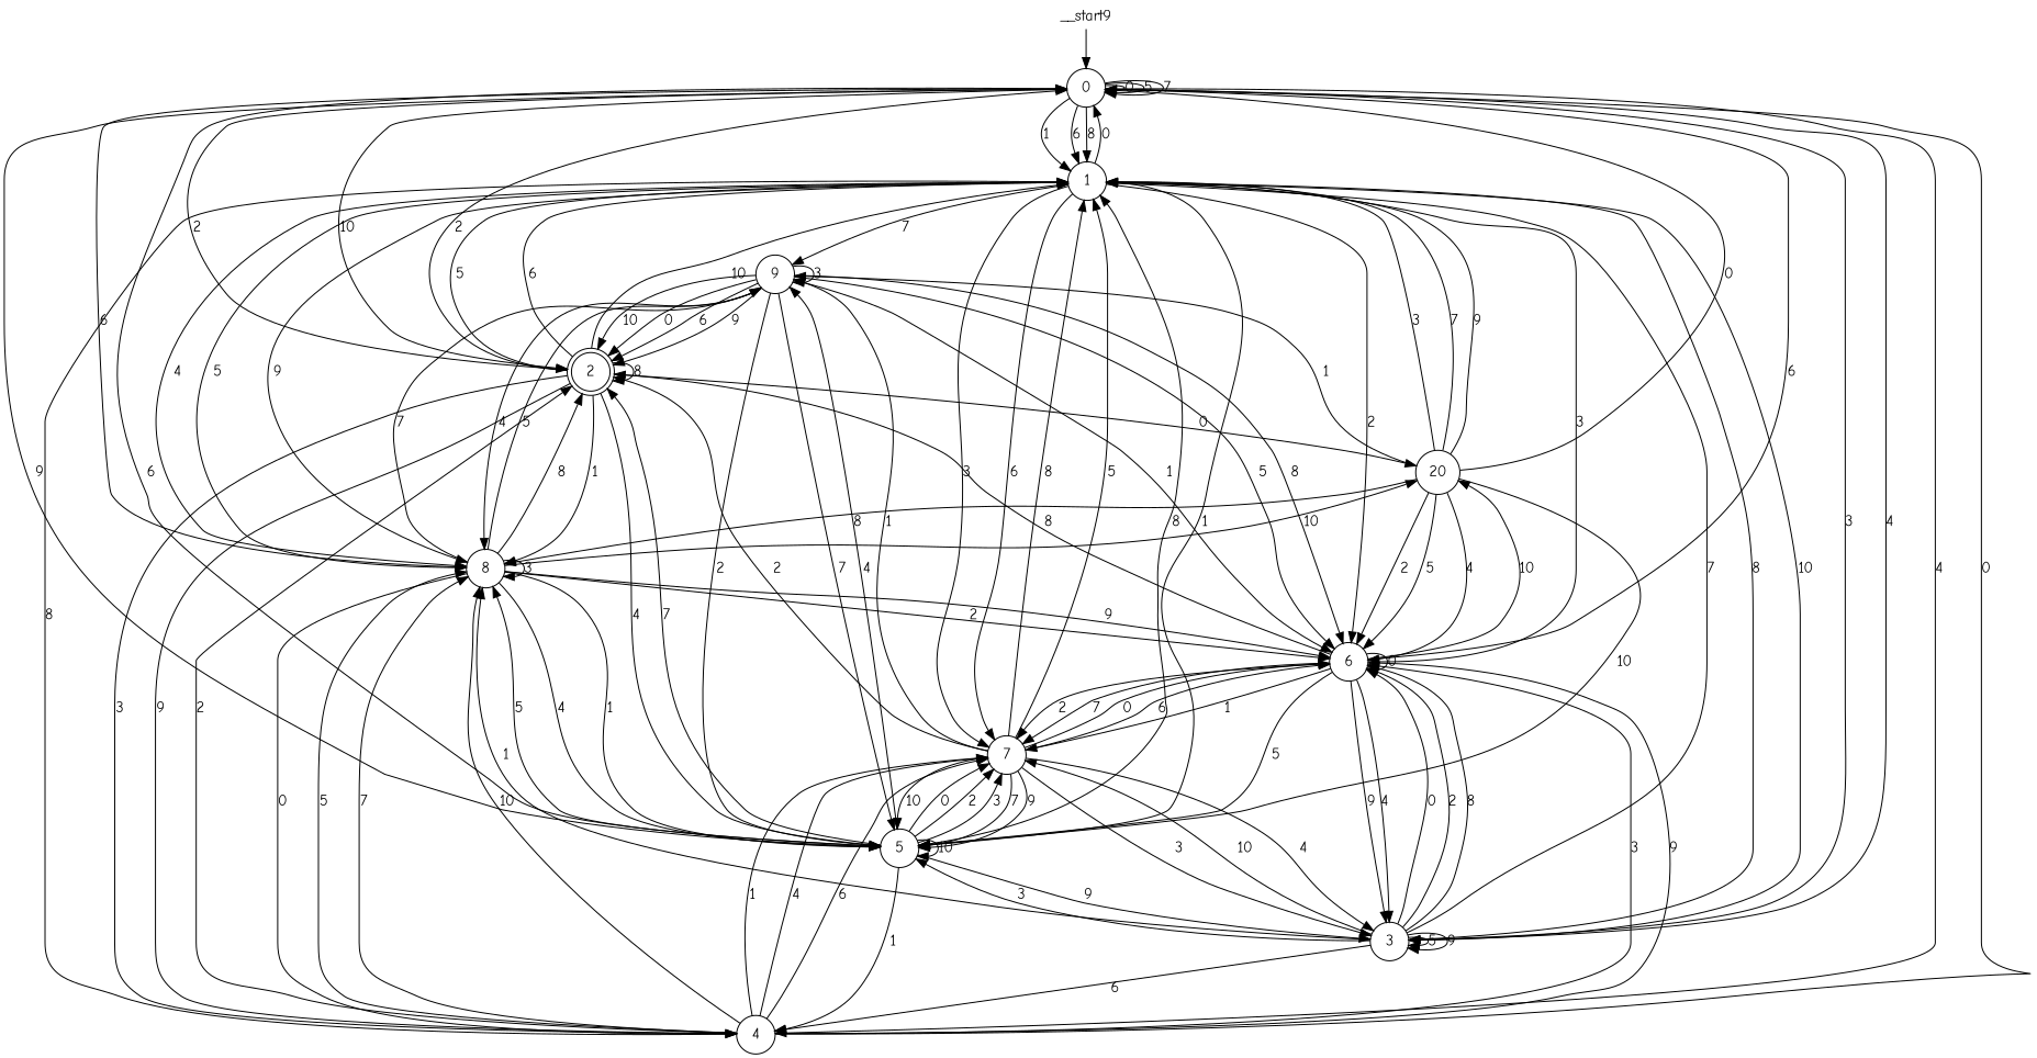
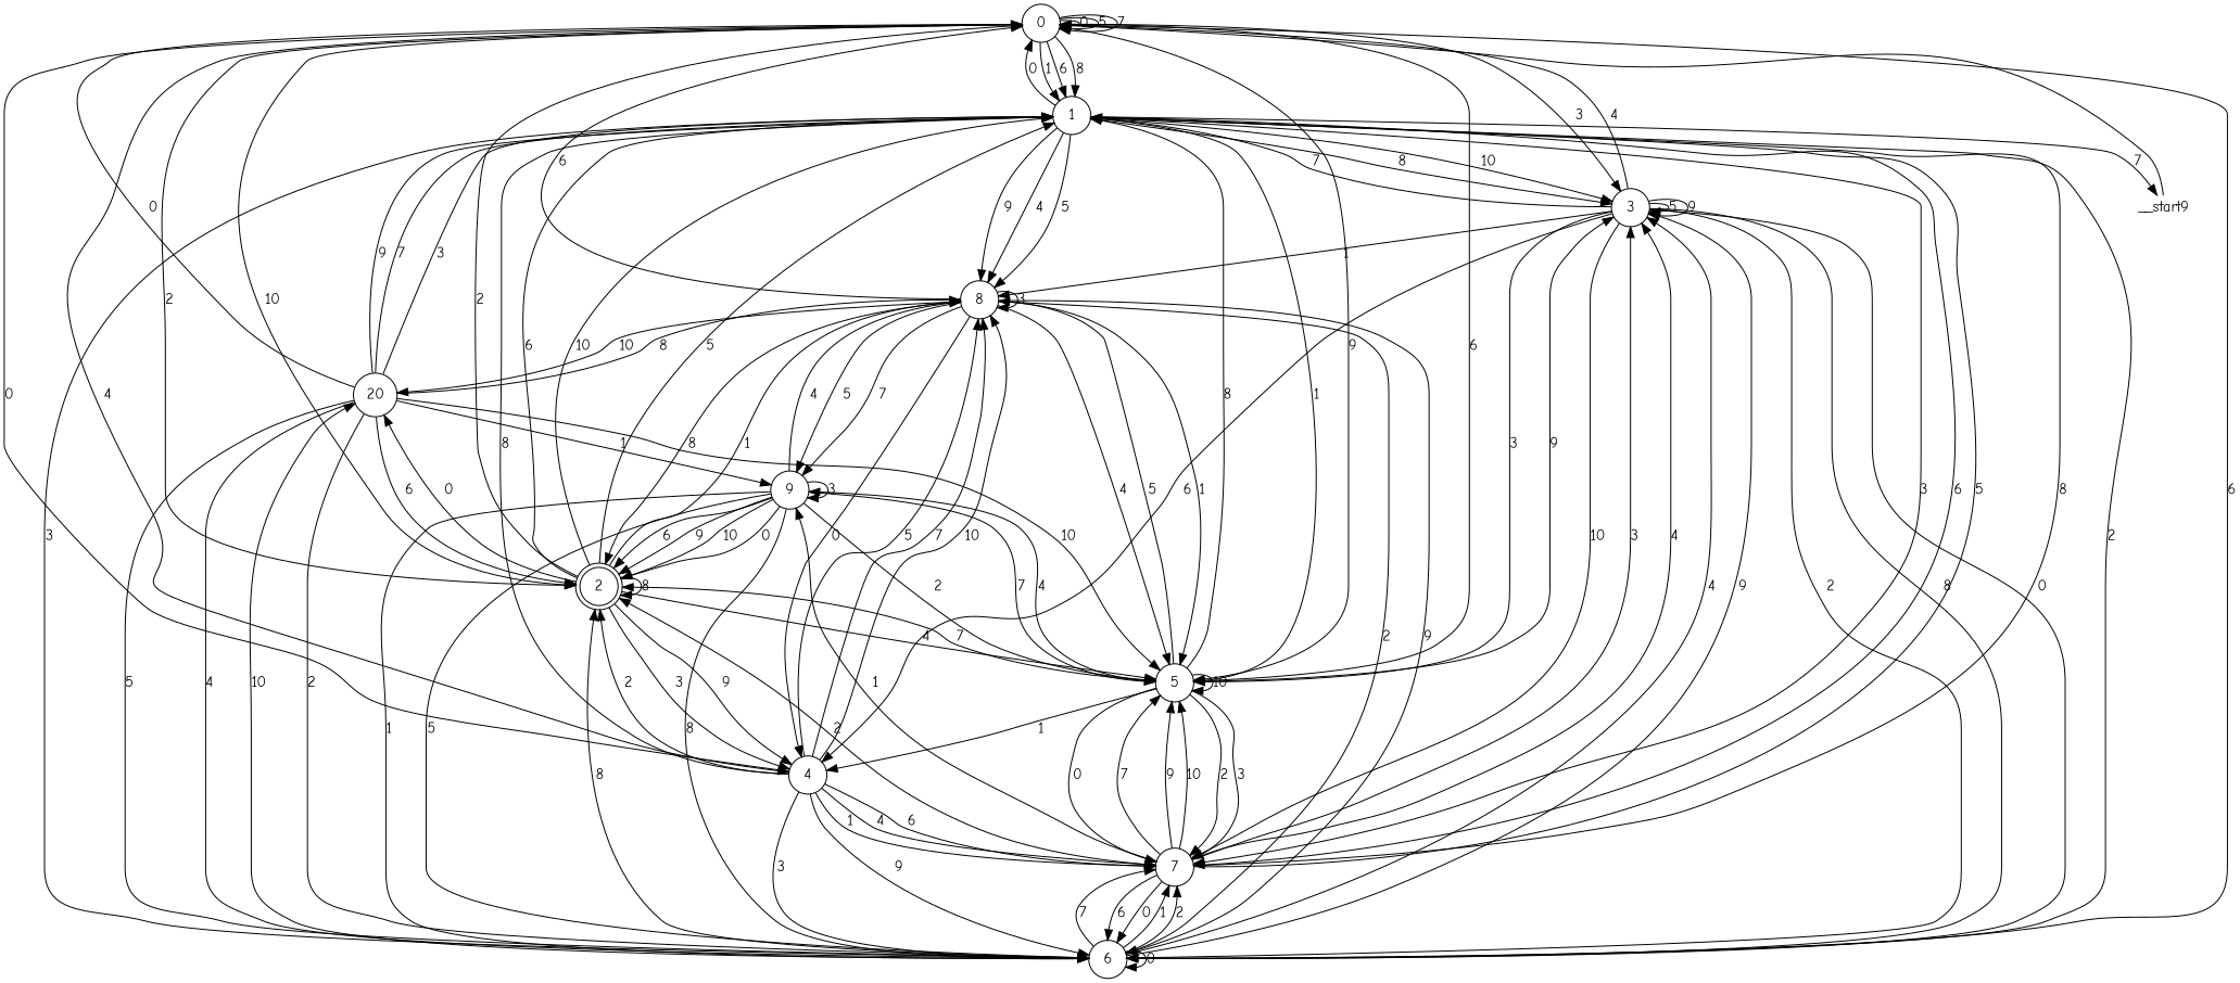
  digraph {
    fontname="Comic Neue"
    node [fontname="Comic Neue" shape=circle]
    edge [fontname="Comic Neue"]
    n1 [label=0]
    n2 [label=1]
    n3 [label=2 shape=doublecircle]
    n4 [label=3]
    n5 [label=4]
    n6 [label=5]
    n7 [label=6]
    n8 [label=7]
    n9 [label=8]
    n10 [label=9]
    n11 [label=20]
    n12 [height=0 label=__start9 shape=none width=0]
    n1 -> n1 [label=0]
    n1 -> n1 [label=5]
    n1 -> n1 [label=7]
    n1 -> n2 [label=1]
    n1 -> n2 [label=6]
    n1 -> n2 [label=8]
    n1 -> n3 [label=2]
    n1 -> n3 [label=10]
    n1 -> n4 [label=3]
    n1 -> n5 [label=4]
    n1 -> n6 [label=9]
    n2 -> n1 [label=0]
    n2 -> n4 [label=8]
    n2 -> n4 [label=10]
    n2 -> n6 [label=1]
    n2 -> n7 [label=2]
    n2 -> n8 [label=3]
    n2 -> n8 [label=6]
    n2 -> n9 [label=4]
    n2 -> n9 [label=5]
    n2 -> n9 [label=9]
-   n2 -> n10 [label=7]
+   n2 -> n12 [label=7]
    n3 -> n1 [label=2]
    n3 -> n2 [label=5]
    n3 -> n2 [label=6]
    n3 -> n2 [label=10]
    n3 -> n3 [label=8]
    n3 -> n5 [label=3]
    n3 -> n5 [label=9]
    n3 -> n6 [label=4]
    n3 -> n9 [label=1]
    n3 -> n11 [label=0]
    n4 -> n1 [label=4]
    n4 -> n2 [label=7]
    n4 -> n4 [label=5]
    n4 -> n4 [label=9]
    n4 -> n5 [label=6]
    n4 -> n6 [label=3]
    n4 -> n7 [label=0]
    n4 -> n7 [label=2]
    n4 -> n7 [label=8]
    n4 -> n8 [label=10]
    n4 -> n9 [label=1]
    n5 -> n1 [label=0]
    n5 -> n2 [label=8]
    n5 -> n3 [label=2]
    n5 -> n7 [label=3]
    n5 -> n7 [label=9]
    n5 -> n8 [label=1]
    n5 -> n8 [label=4]
    n5 -> n8 [label=6]
    n5 -> n9 [label=5]
    n5 -> n9 [label=7]
    n5 -> n9 [label=10]
    n6 -> n1 [label=6]
    n6 -> n2 [label=8]
    n6 -> n3 [label=7]
    n6 -> n4 [label=9]
    n6 -> n5 [label=1]
    n6 -> n6 [label=10]
    n6 -> n8 [label=0]
    n6 -> n8 [label=2]
    n6 -> n8 [label=3]
    n6 -> n9 [label=5]
    n6 -> n10 [label=4]
    n7 -> n1 [label=6]
    n7 -> n2 [label=3]
    n7 -> n3 [label=8]
    n7 -> n4 [label=4]
    n7 -> n4 [label=9]
-   n7 -> n6 [label=5]
    n7 -> n7 [label=0]
    n7 -> n8 [label=1]
    n7 -> n8 [label=2]
    n7 -> n8 [label=7]
    n7 -> n11 [label=10]
    n8 -> n2 [label=5]
    n8 -> n2 [label=8]
    n8 -> n3 [label=2]
    n8 -> n4 [label=3]
    n8 -> n4 [label=4]
    n8 -> n6 [label=7]
    n8 -> n6 [label=9]
    n8 -> n6 [label=10]
    n8 -> n7 [label=0]
    n8 -> n7 [label=6]
    n8 -> n10 [label=1]
    n9 -> n1 [label=6]
    n9 -> n3 [label=8]
    n9 -> n5 [label=0]
    n9 -> n6 [label=1]
    n9 -> n6 [label=4]
    n9 -> n7 [label=2]
    n9 -> n7 [label=9]
    n9 -> n9 [label=3]
    n9 -> n10 [label=5]
    n9 -> n10 [label=7]
    n9 -> n11 [label=10]
    n10 -> n3 [label=0]
    n10 -> n3 [label=6]
    n10 -> n3 [label=9]
    n10 -> n3 [label=10]
    n10 -> n6 [label=2]
    n10 -> n6 [label=7]
    n10 -> n7 [label=1]
    n10 -> n7 [label=5]
    n10 -> n7 [label=8]
    n10 -> n9 [label=4]
    n10 -> n10 [label=3]
    n11 -> n1 [label=0]
    n11 -> n2 [label=3]
    n11 -> n2 [label=7]
    n11 -> n2 [label=9]
+   n11 -> n3 [label=6]
    n11 -> n6 [label=10]
    n11 -> n7 [label=2]
    n11 -> n7 [label=4]
    n11 -> n7 [label=5]
    n11 -> n9 [label=8]
    n11 -> n10 [label=1]
    n12 -> n1
  }
